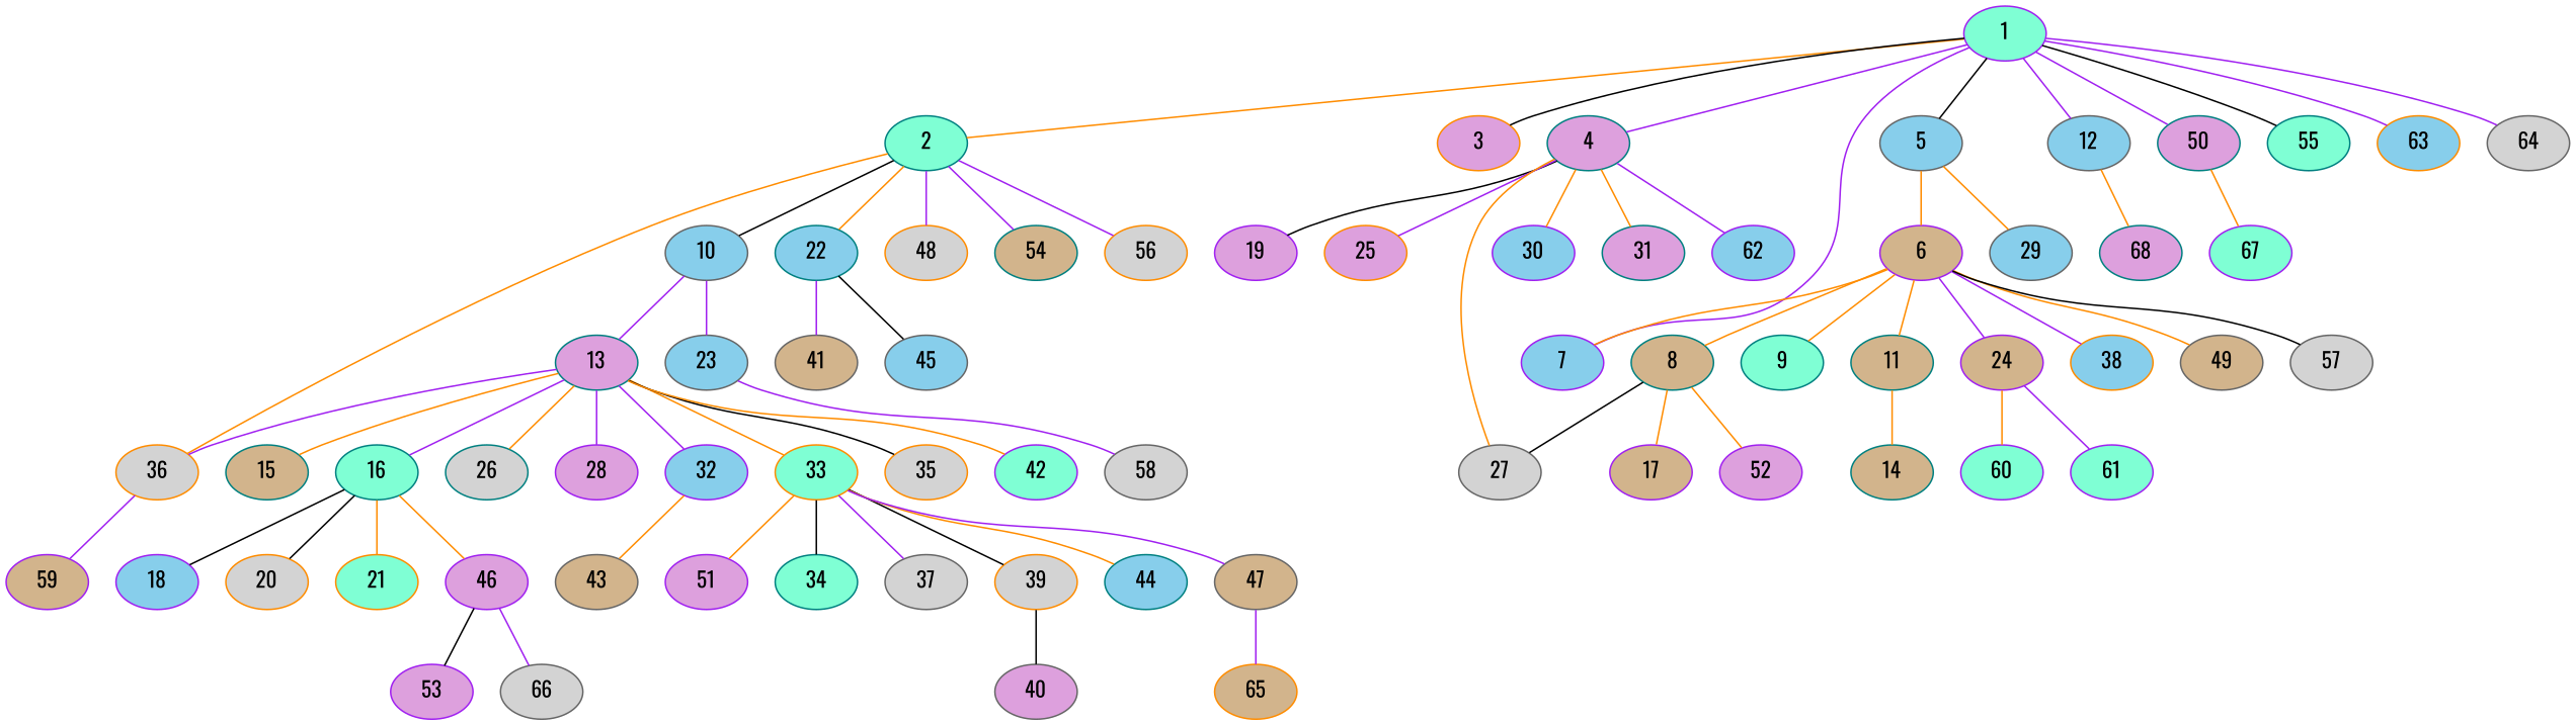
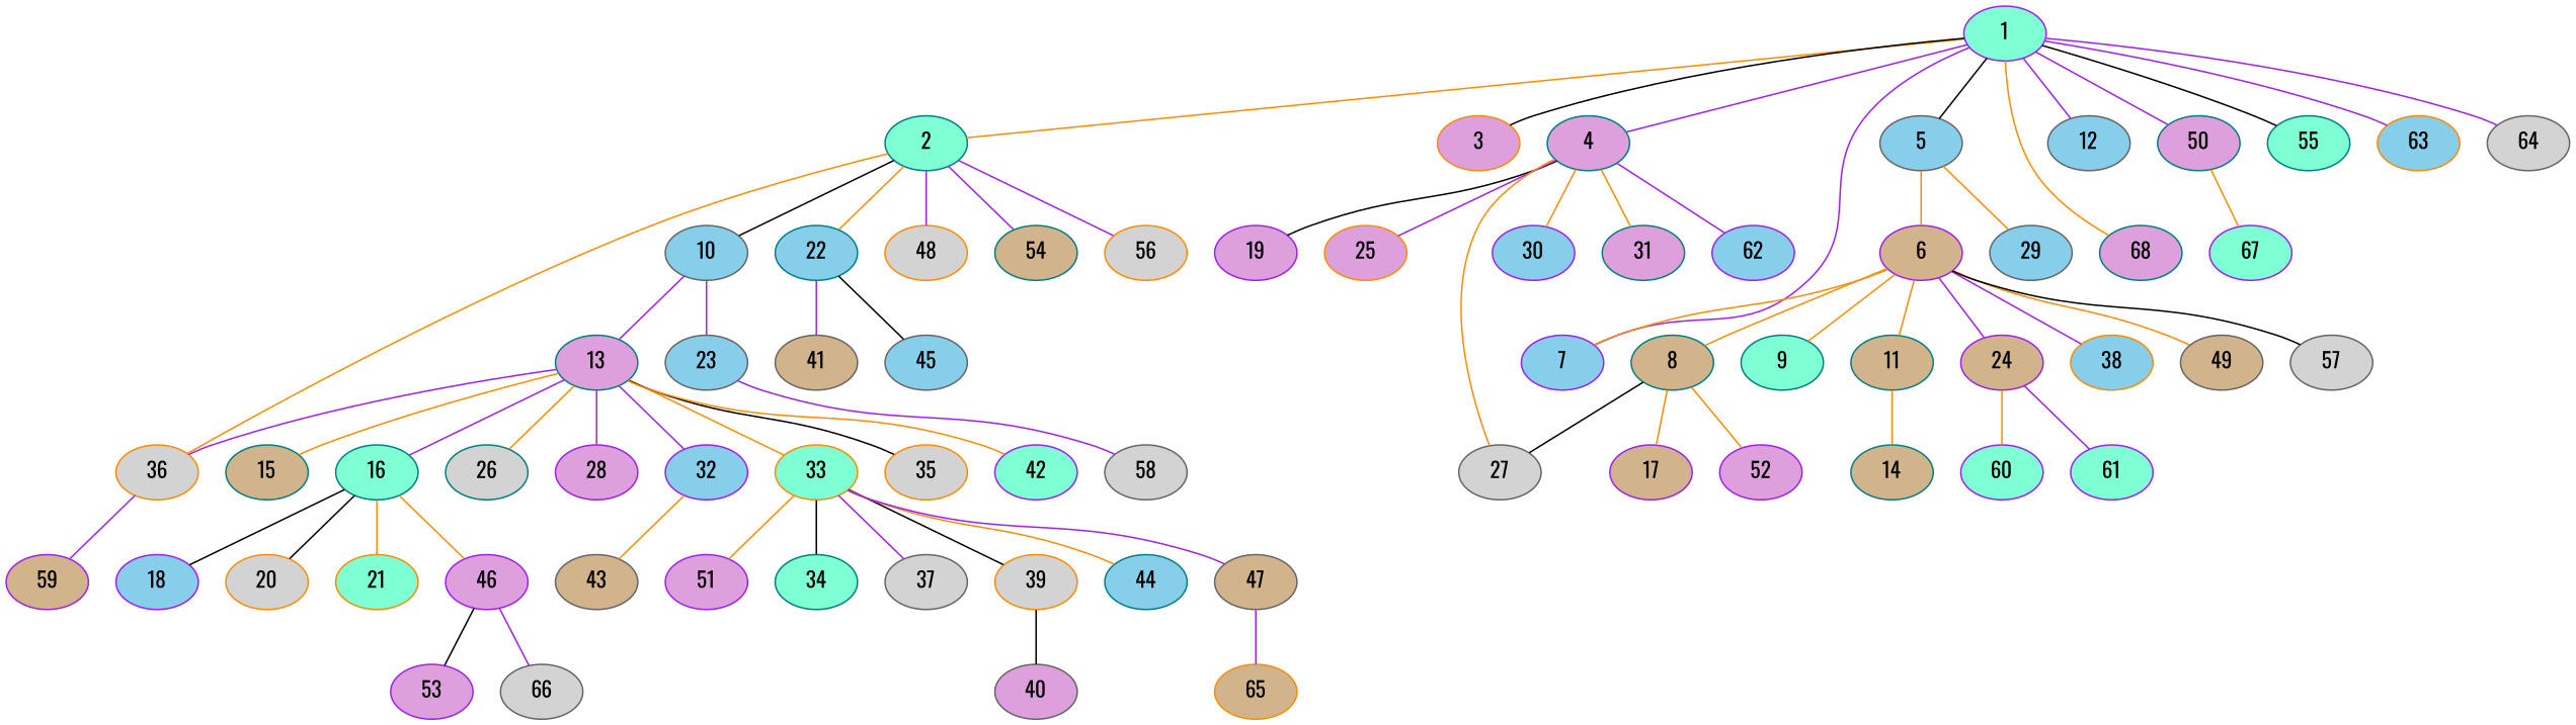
  graph {
    fontname=Oswald
    node [color=purple fillcolor=skyblue fontname=Oswald style=filled]
    edge [color=darkorange fontname=Oswald]
    1 [fillcolor=aquamarine]
    2 [color=teal fillcolor=aquamarine]
    3 [color=darkorange fillcolor=plum]
    4 [color=teal fillcolor=plum]
    5 [color=gray40]
    7
    12 [color=gray40]
    50 [color=teal fillcolor=plum]
    55 [color=teal fillcolor=aquamarine]
    63 [color=darkorange]
    64 [color=gray40 fillcolor=lightgrey]
    68 [color=teal fillcolor=plum]
    10 [color=gray40]
    22 [color=teal]
    36 [color=darkorange fillcolor=lightgrey]
    48 [color=darkorange fillcolor=lightgrey]
    54 [color=teal fillcolor=tan]
    56 [color=darkorange fillcolor=lightgrey]
    19 [fillcolor=plum]
    25 [color=darkorange fillcolor=plum]
    27 [color=gray40 fillcolor=lightgrey]
    30
    31 [color=teal fillcolor=plum]
    62
    6 [fillcolor=tan]
    29 [color=gray40]
    67 [fillcolor=aquamarine]
    13 [color=teal fillcolor=plum]
    23 [color=gray40]
    41 [color=gray40 fillcolor=tan]
    45 [color=gray40]
    59 [fillcolor=tan]
    8 [color=teal fillcolor=tan]
    9 [color=teal fillcolor=aquamarine]
    11 [color=teal fillcolor=tan]
    24 [fillcolor=tan]
    38 [color=darkorange]
    49 [color=gray40 fillcolor=tan]
    57 [color=gray40 fillcolor=lightgrey]
    17 [fillcolor=tan]
    52 [fillcolor=plum]
    14 [color=teal fillcolor=tan]
    60 [fillcolor=aquamarine]
    61 [fillcolor=aquamarine]
    15 [color=teal fillcolor=tan]
    16 [color=teal fillcolor=aquamarine]
    26 [color=teal fillcolor=lightgrey]
    28 [fillcolor=plum]
    32
    33 [color=darkorange fillcolor=aquamarine]
    35 [color=darkorange fillcolor=lightgrey]
    42 [fillcolor=aquamarine]
    58 [color=gray40 fillcolor=lightgrey]
    18
    20 [color=darkorange fillcolor=lightgrey]
    21 [color=darkorange fillcolor=aquamarine]
    46 [fillcolor=plum]
    43 [color=gray40 fillcolor=tan]
    51 [fillcolor=plum]
    34 [color=teal fillcolor=aquamarine]
    37 [color=gray40 fillcolor=lightgrey]
    39 [color=darkorange fillcolor=lightgrey]
    44 [color=teal]
    47 [color=gray40 fillcolor=tan]
    53 [fillcolor=plum]
    66 [color=gray40 fillcolor=lightgrey]
    40 [color=gray40 fillcolor=plum]
    65 [color=darkorange fillcolor=tan]
    1 -- 2
    1 -- 3 [color=black]
    1 -- 4 [color=purple]
    1 -- 5 [color=black]
    1 -- 7 [color=purple]
    1 -- 12 [color=purple]
    1 -- 50 [color=purple]
    1 -- 55 [color=black]
    1 -- 63 [color=purple]
    1 -- 64 [color=purple]
-   12 -- 68
+   1 -- 68
    2 -- 10 [color=black]
    2 -- 22
    2 -- 36
    2 -- 48 [color=purple]
    2 -- 54 [color=purple]
    2 -- 56 [color=purple]
    4 -- 19 [color=black]
    4 -- 25 [color=purple]
    4 -- 27
    4 -- 30
    4 -- 31
    4 -- 62 [color=purple]
    5 -- 6
    5 -- 29
    50 -- 67
    10 -- 13 [color=purple]
    10 -- 23 [color=purple]
    22 -- 41 [color=purple]
    22 -- 45 [color=black]
    36 -- 59 [color=purple]
    6 -- 7
    6 -- 8
    6 -- 9
    6 -- 11
    6 -- 24 [color=purple]
    6 -- 38 [color=purple]
    6 -- 49
    6 -- 57 [color=black]
    13 -- 36 [color=purple]
    13 -- 15
    13 -- 16 [color=purple]
    13 -- 26
    13 -- 28 [color=purple]
    13 -- 32 [color=purple]
    13 -- 33
    13 -- 35 [color=black]
    13 -- 42
    23 -- 58 [color=purple]
    8 -- 27 [color=black]
    8 -- 17
    8 -- 52
    11 -- 14
    24 -- 60
    24 -- 61 [color=purple]
    16 -- 18 [color=black]
    16 -- 20 [color=black]
    16 -- 21
    16 -- 46
    32 -- 43
    33 -- 51
    33 -- 34 [color=black]
    33 -- 37 [color=purple]
    33 -- 39 [color=black]
    33 -- 44
    33 -- 47 [color=purple]
    46 -- 53 [color=black]
    46 -- 66 [color=purple]
    39 -- 40 [color=black]
    47 -- 65 [color=purple]
  }
